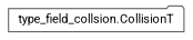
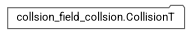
  digraph {
    rankdir=TB
    fontname=Roboto
-   n1 [color=gray40 fillcolor=white fontname=Roboto fontsize=10 height=0.2 label="type_field_collsion.CollisionT" shape=folder style=filled width=0.4]
+   n1 [color=gray40 fillcolor=white fontname=Roboto fontsize=10 height=0.2 label="collsion_field_collsion.CollisionT" shape=folder style=filled width=0.4]
  }
